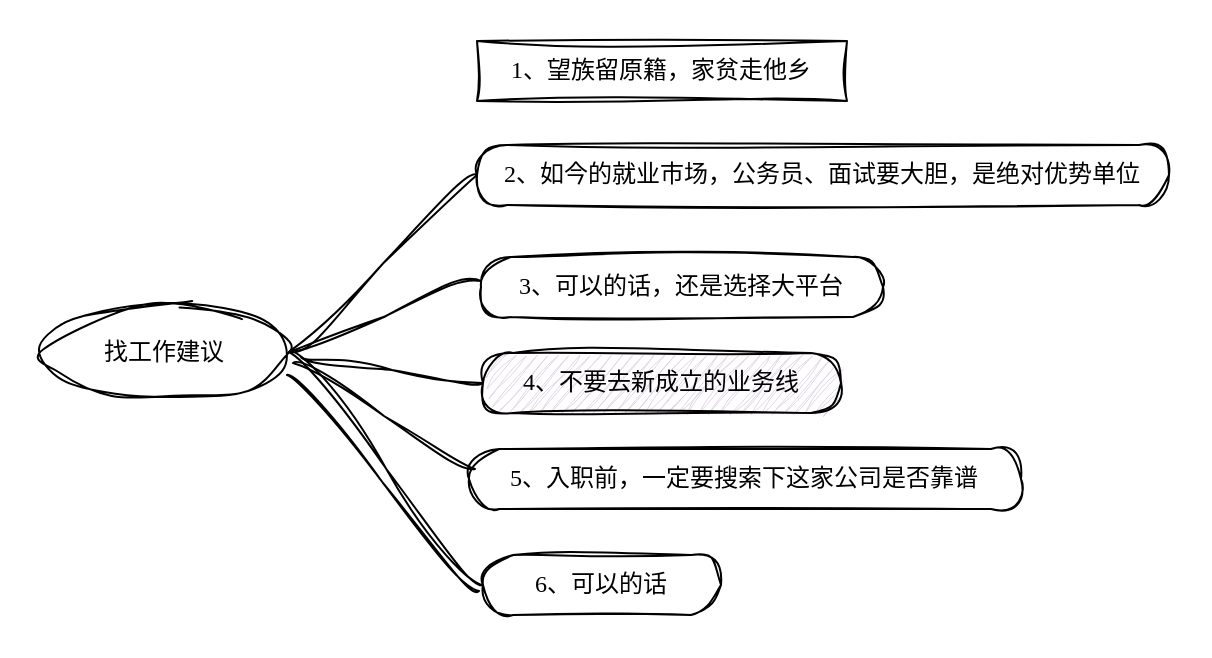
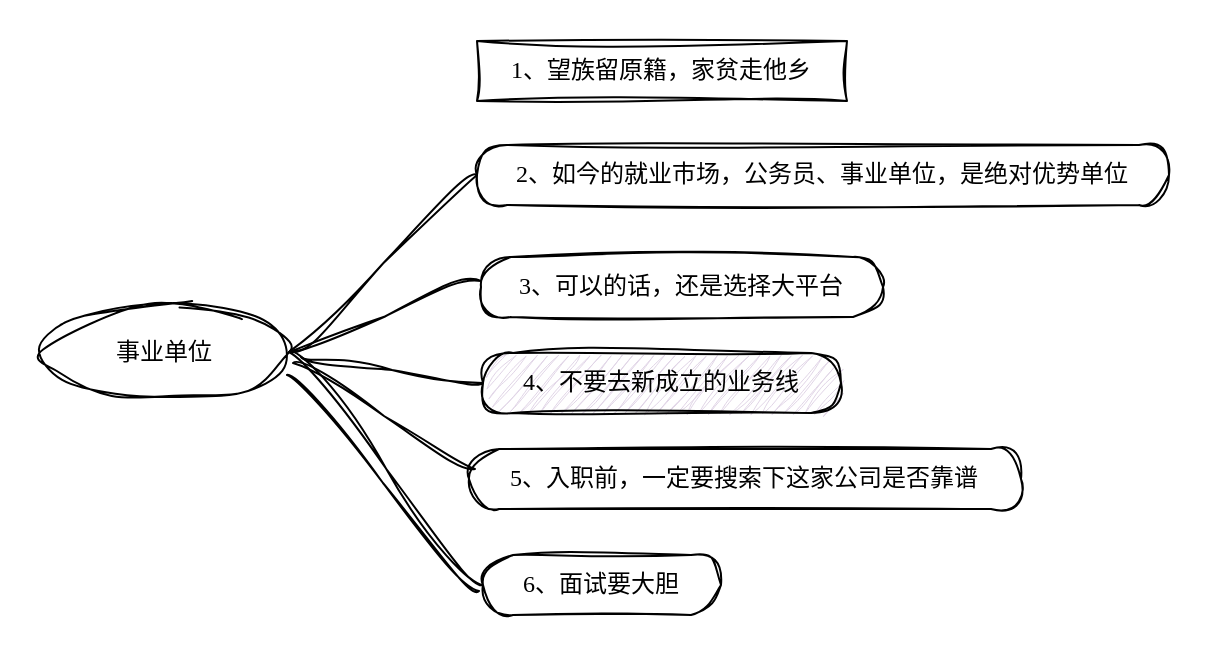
  <mxCell id="0" />
  <mxCell id="1" parent="0" />
- <mxCell id="2" value="找工作建议" style="ellipse;whiteSpace=wrap;html=1;align=center;newEdgeStyle={&quot;edgeStyle&quot;:&quot;entityRelationEdgeStyle&quot;,&quot;startArrow&quot;:&quot;none&quot;,&quot;endArrow&quot;:&quot;none&quot;,&quot;segment&quot;:10,&quot;curved&quot;:1,&quot;sourcePerimeterSpacing&quot;:0,&quot;targetPerimeterSpacing&quot;:0};treeFolding=1;treeMoving=1;sketch=1;hachureGap=4;jiggle=2;curveFitting=1;fontFamily=Architects Daughter;fontSource=https%3A%2F%2Ffonts.googleapis.com%2Fcss%3Ffamily%3DArchitects%2BDaughter;" vertex="1" parent="1"><mxGeometry x="20" y="152" width="124" height="47" as="geometry" /></mxCell>
+ <mxCell id="2" value="事业单位" style="ellipse;whiteSpace=wrap;html=1;align=center;newEdgeStyle={&quot;edgeStyle&quot;:&quot;entityRelationEdgeStyle&quot;,&quot;startArrow&quot;:&quot;none&quot;,&quot;endArrow&quot;:&quot;none&quot;,&quot;segment&quot;:10,&quot;curved&quot;:1,&quot;sourcePerimeterSpacing&quot;:0,&quot;targetPerimeterSpacing&quot;:0};treeFolding=1;treeMoving=1;sketch=1;hachureGap=4;jiggle=2;curveFitting=1;fontFamily=Architects Daughter;fontSource=https%3A%2F%2Ffonts.googleapis.com%2Fcss%3Ffamily%3DArchitects%2BDaughter;" vertex="1" parent="1"><mxGeometry x="20" y="152" width="124" height="47" as="geometry" /></mxCell>
  <mxCell id="3" value="1、望族留原籍，家贫走他乡" style="whiteSpace=wrap;html=1;arcSize=50;align=center;verticalAlign=middle;strokeWidth=1;autosize=1;spacing=4;treeFolding=1;treeMoving=1;newEdgeStyle={&quot;edgeStyle&quot;:&quot;entityRelationEdgeStyle&quot;,&quot;startArrow&quot;:&quot;none&quot;,&quot;endArrow&quot;:&quot;none&quot;,&quot;segment&quot;:10,&quot;curved&quot;:1,&quot;sourcePerimeterSpacing&quot;:0,&quot;targetPerimeterSpacing&quot;:0};sketch=1;hachureGap=4;jiggle=2;curveFitting=1;fontFamily=Architects Daughter;fontSource=https%3A%2F%2Ffonts.googleapis.com%2Fcss%3Ffamily%3DArchitects%2BDaughter;rounded=0;" vertex="1" parent="1"><mxGeometry x="238" y="20" width="185" height="30" as="geometry" /></mxCell>
  <mxCell id="4" value="" style="edgeStyle=entityRelationEdgeStyle;startArrow=none;endArrow=none;segment=10;curved=1;sourcePerimeterSpacing=0;targetPerimeterSpacing=0;rounded=0;sketch=1;hachureGap=4;jiggle=2;curveFitting=1;fontFamily=Architects Daughter;fontSource=https%3A%2F%2Ffonts.googleapis.com%2Fcss%3Ffamily%3DArchitects%2BDaughter;fontSize=16;startSize=14;endSize=14;exitX=1;exitY=0.5;exitDx=0;exitDy=0;" edge="1" target="13" parent="1" source="2"><mxGeometry relative="1" as="geometry"><mxPoint x="146" y="98" as="sourcePoint" /></mxGeometry></mxCell>
- <mxCell id="5" value="2、如今的就业市场，公务员、面试要大胆，是绝对优势单位" style="whiteSpace=wrap;html=1;rounded=1;arcSize=50;align=center;verticalAlign=middle;strokeWidth=1;autosize=1;spacing=4;treeFolding=1;treeMoving=1;newEdgeStyle={&quot;edgeStyle&quot;:&quot;entityRelationEdgeStyle&quot;,&quot;startArrow&quot;:&quot;none&quot;,&quot;endArrow&quot;:&quot;none&quot;,&quot;segment&quot;:10,&quot;curved&quot;:1,&quot;sourcePerimeterSpacing&quot;:0,&quot;targetPerimeterSpacing&quot;:0};sketch=1;hachureGap=4;jiggle=2;curveFitting=1;fontFamily=Architects Daughter;fontSource=https%3A%2F%2Ffonts.googleapis.com%2Fcss%3Ffamily%3DArchitects%2BDaughter;" vertex="1" parent="1"><mxGeometry x="238" y="72" width="346" height="30" as="geometry" /></mxCell>
+ <mxCell id="5" value="2、如今的就业市场，公务员、事业单位，是绝对优势单位" style="whiteSpace=wrap;html=1;rounded=1;arcSize=50;align=center;verticalAlign=middle;strokeWidth=1;autosize=1;spacing=4;treeFolding=1;treeMoving=1;newEdgeStyle={&quot;edgeStyle&quot;:&quot;entityRelationEdgeStyle&quot;,&quot;startArrow&quot;:&quot;none&quot;,&quot;endArrow&quot;:&quot;none&quot;,&quot;segment&quot;:10,&quot;curved&quot;:1,&quot;sourcePerimeterSpacing&quot;:0,&quot;targetPerimeterSpacing&quot;:0};sketch=1;hachureGap=4;jiggle=2;curveFitting=1;fontFamily=Architects Daughter;fontSource=https%3A%2F%2Ffonts.googleapis.com%2Fcss%3Ffamily%3DArchitects%2BDaughter;" vertex="1" parent="1"><mxGeometry x="238" y="72" width="346" height="30" as="geometry" /></mxCell>
  <mxCell id="6" value="" style="edgeStyle=entityRelationEdgeStyle;startArrow=none;endArrow=none;segment=10;curved=1;sourcePerimeterSpacing=0;targetPerimeterSpacing=0;rounded=0;sketch=1;hachureGap=4;jiggle=2;curveFitting=1;fontFamily=Architects Daughter;fontSource=https%3A%2F%2Ffonts.googleapis.com%2Fcss%3Ffamily%3DArchitects%2BDaughter;fontSize=16;startSize=14;endSize=14;entryX=0;entryY=0.5;entryDx=0;entryDy=0;exitX=1;exitY=0.5;exitDx=0;exitDy=0;" edge="1" parent="1" target="5" source="2"><mxGeometry relative="1" as="geometry"><mxPoint x="143" y="101" as="sourcePoint" /><mxPoint x="245" y="71" as="targetPoint" /><Array as="points"><mxPoint x="153" y="136" /><mxPoint x="151" y="133" /><mxPoint x="153" y="130" /><mxPoint x="140" y="146" /><mxPoint x="149" y="155" /><mxPoint x="145" y="82" /></Array></mxGeometry></mxCell>
  <mxCell id="7" value="3、可以的话，还是选择大平台" style="whiteSpace=wrap;html=1;rounded=1;arcSize=50;align=center;verticalAlign=middle;strokeWidth=1;autosize=1;spacing=4;treeFolding=1;treeMoving=1;newEdgeStyle={&quot;edgeStyle&quot;:&quot;entityRelationEdgeStyle&quot;,&quot;startArrow&quot;:&quot;none&quot;,&quot;endArrow&quot;:&quot;none&quot;,&quot;segment&quot;:10,&quot;curved&quot;:1,&quot;sourcePerimeterSpacing&quot;:0,&quot;targetPerimeterSpacing&quot;:0};sketch=1;hachureGap=4;jiggle=2;curveFitting=1;fontFamily=Architects Daughter;fontSource=https%3A%2F%2Ffonts.googleapis.com%2Fcss%3Ffamily%3DArchitects%2BDaughter;" vertex="1" parent="1"><mxGeometry x="240" y="128" width="201" height="30" as="geometry" /></mxCell>
  <mxCell id="8" value="" style="edgeStyle=entityRelationEdgeStyle;startArrow=none;endArrow=none;segment=10;curved=1;sourcePerimeterSpacing=0;targetPerimeterSpacing=0;rounded=0;sketch=1;hachureGap=4;jiggle=2;curveFitting=1;fontFamily=Architects Daughter;fontSource=https%3A%2F%2Ffonts.googleapis.com%2Fcss%3Ffamily%3DArchitects%2BDaughter;fontSize=16;startSize=14;endSize=14;exitX=1;exitY=0.5;exitDx=0;exitDy=0;" edge="1" parent="1" source="2"><mxGeometry relative="1" as="geometry"><mxPoint x="145" y="156" as="sourcePoint" /><mxPoint x="240" y="140" as="targetPoint" /><Array as="points"><mxPoint x="151" y="105" /><mxPoint x="147" y="137" /></Array></mxGeometry></mxCell>
  <mxCell id="9" value="4、不要去新成立的业务线" style="whiteSpace=wrap;html=1;rounded=1;arcSize=50;align=center;verticalAlign=middle;strokeWidth=1;autosize=1;spacing=4;treeFolding=1;treeMoving=1;newEdgeStyle={&quot;edgeStyle&quot;:&quot;entityRelationEdgeStyle&quot;,&quot;startArrow&quot;:&quot;none&quot;,&quot;endArrow&quot;:&quot;none&quot;,&quot;segment&quot;:10,&quot;curved&quot;:1,&quot;sourcePerimeterSpacing&quot;:0,&quot;targetPerimeterSpacing&quot;:0};sketch=1;hachureGap=4;jiggle=2;curveFitting=1;fontFamily=Architects Daughter;fontSource=https%3A%2F%2Ffonts.googleapis.com%2Fcss%3Ffamily%3DArchitects%2BDaughter;fillColor=#e1d5e7;" vertex="1" parent="1"><mxGeometry x="241" y="176" width="179" height="30" as="geometry" /></mxCell>
  <mxCell id="10" value="" style="edgeStyle=entityRelationEdgeStyle;startArrow=none;endArrow=none;segment=10;curved=1;sourcePerimeterSpacing=0;targetPerimeterSpacing=0;rounded=0;sketch=1;hachureGap=4;jiggle=2;curveFitting=1;fontFamily=Architects Daughter;fontSource=https%3A%2F%2Ffonts.googleapis.com%2Fcss%3Ffamily%3DArchitects%2BDaughter;fontSize=16;startSize=14;endSize=14;entryX=0;entryY=0.5;entryDx=0;entryDy=0;" edge="1" parent="1" target="9"><mxGeometry relative="1" as="geometry"><mxPoint x="150" y="178" as="sourcePoint" /><mxPoint x="250" y="150" as="targetPoint" /><Array as="points"><mxPoint x="147" y="177" /><mxPoint x="161" y="115" /><mxPoint x="157" y="147" /></Array></mxGeometry></mxCell>
  <mxCell id="11" value="5、入职前，一定要搜索下这家公司是否靠谱" style="whiteSpace=wrap;html=1;rounded=1;arcSize=50;align=center;verticalAlign=middle;strokeWidth=1;autosize=1;spacing=4;treeFolding=1;treeMoving=1;newEdgeStyle={&quot;edgeStyle&quot;:&quot;entityRelationEdgeStyle&quot;,&quot;startArrow&quot;:&quot;none&quot;,&quot;endArrow&quot;:&quot;none&quot;,&quot;segment&quot;:10,&quot;curved&quot;:1,&quot;sourcePerimeterSpacing&quot;:0,&quot;targetPerimeterSpacing&quot;:0};sketch=1;hachureGap=4;jiggle=2;curveFitting=1;fontFamily=Architects Daughter;fontSource=https%3A%2F%2Ffonts.googleapis.com%2Fcss%3Ffamily%3DArchitects%2BDaughter;" vertex="1" parent="1"><mxGeometry x="234" y="224" width="276" height="30" as="geometry" /></mxCell>
  <mxCell id="12" value="" style="edgeStyle=entityRelationEdgeStyle;startArrow=none;endArrow=none;segment=10;curved=1;sourcePerimeterSpacing=0;targetPerimeterSpacing=0;rounded=0;sketch=1;hachureGap=4;jiggle=2;curveFitting=1;fontFamily=Architects Daughter;fontSource=https%3A%2F%2Ffonts.googleapis.com%2Fcss%3Ffamily%3DArchitects%2BDaughter;fontSize=16;startSize=14;endSize=14;entryX=0;entryY=0.5;entryDx=0;entryDy=0;" edge="1" parent="1"><mxGeometry relative="1" as="geometry"><mxPoint x="146" y="181" as="sourcePoint" /><mxPoint x="237" y="234" as="targetPoint" /><Array as="points"><mxPoint x="149" y="170" /><mxPoint x="148" y="171" /><mxPoint x="148" y="176" /><mxPoint x="134" y="182" /><mxPoint y="214" x="130" /></Array></mxGeometry></mxCell>
- <mxCell id="13" value="6、可以的话" style="whiteSpace=wrap;html=1;rounded=1;arcSize=50;align=center;verticalAlign=middle;strokeWidth=1;autosize=1;spacing=4;treeFolding=1;treeMoving=1;newEdgeStyle={&quot;edgeStyle&quot;:&quot;entityRelationEdgeStyle&quot;,&quot;startArrow&quot;:&quot;none&quot;,&quot;endArrow&quot;:&quot;none&quot;,&quot;segment&quot;:10,&quot;curved&quot;:1,&quot;sourcePerimeterSpacing&quot;:0,&quot;targetPerimeterSpacing&quot;:0};sketch=1;hachureGap=4;jiggle=2;curveFitting=1;fontFamily=Architects Daughter;fontSource=https%3A%2F%2Ffonts.googleapis.com%2Fcss%3Ffamily%3DArchitects%2BDaughter;" vertex="1" parent="1"><mxGeometry x="241" y="277" width="119" height="30" as="geometry" /></mxCell>
+ <mxCell id="13" value="6、面试要大胆" style="whiteSpace=wrap;html=1;rounded=1;arcSize=50;align=center;verticalAlign=middle;strokeWidth=1;autosize=1;spacing=4;treeFolding=1;treeMoving=1;newEdgeStyle={&quot;edgeStyle&quot;:&quot;entityRelationEdgeStyle&quot;,&quot;startArrow&quot;:&quot;none&quot;,&quot;endArrow&quot;:&quot;none&quot;,&quot;segment&quot;:10,&quot;curved&quot;:1,&quot;sourcePerimeterSpacing&quot;:0,&quot;targetPerimeterSpacing&quot;:0};sketch=1;hachureGap=4;jiggle=2;curveFitting=1;fontFamily=Architects Daughter;fontSource=https%3A%2F%2Ffonts.googleapis.com%2Fcss%3Ffamily%3DArchitects%2BDaughter;" vertex="1" parent="1"><mxGeometry x="241" y="277" width="119" height="30" as="geometry" /></mxCell>
  <mxCell id="14" value="" style="edgeStyle=entityRelationEdgeStyle;startArrow=none;endArrow=none;segment=10;curved=1;sourcePerimeterSpacing=0;targetPerimeterSpacing=0;rounded=0;sketch=1;hachureGap=4;jiggle=2;curveFitting=1;fontFamily=Architects Daughter;fontSource=https%3A%2F%2Ffonts.googleapis.com%2Fcss%3Ffamily%3DArchitects%2BDaughter;fontSize=16;startSize=14;endSize=14;" edge="1" parent="1"><mxGeometry relative="1" as="geometry"><mxPoint x="143" y="187" as="sourcePoint" /><mxPoint x="239" y="295" as="targetPoint" /><Array as="points"><mxPoint x="150" y="171" /><mxPoint x="150" y="168" /><mxPoint x="148" y="177" /><mxPoint x="143" y="188" /><mxPoint x="154" y="196" /><mxPoint x="179" y="137" /><mxPoint x="175" y="169" /></Array></mxGeometry></mxCell>
